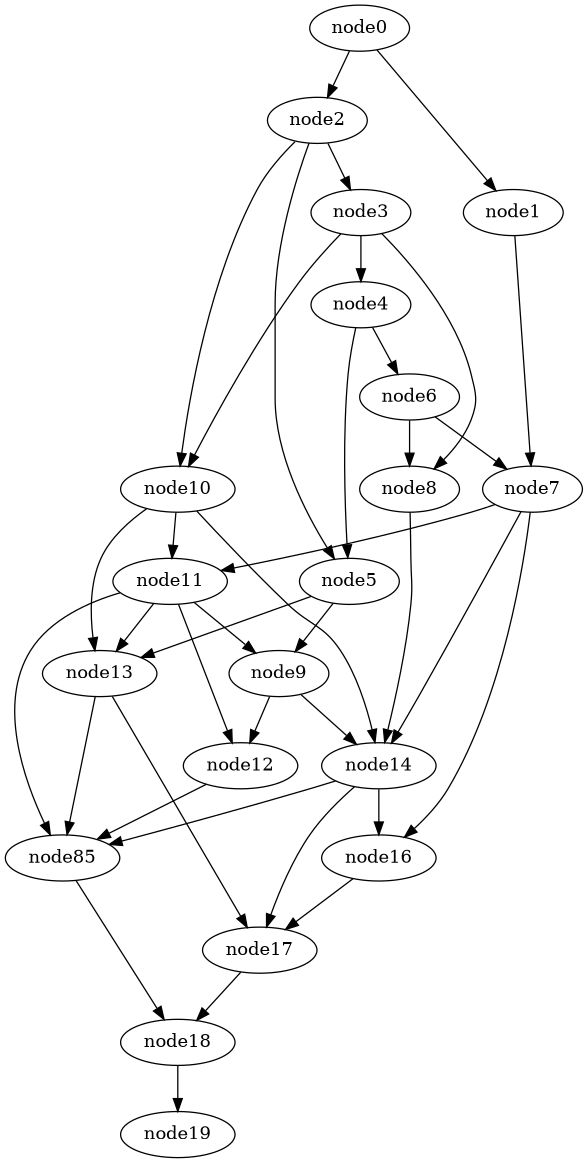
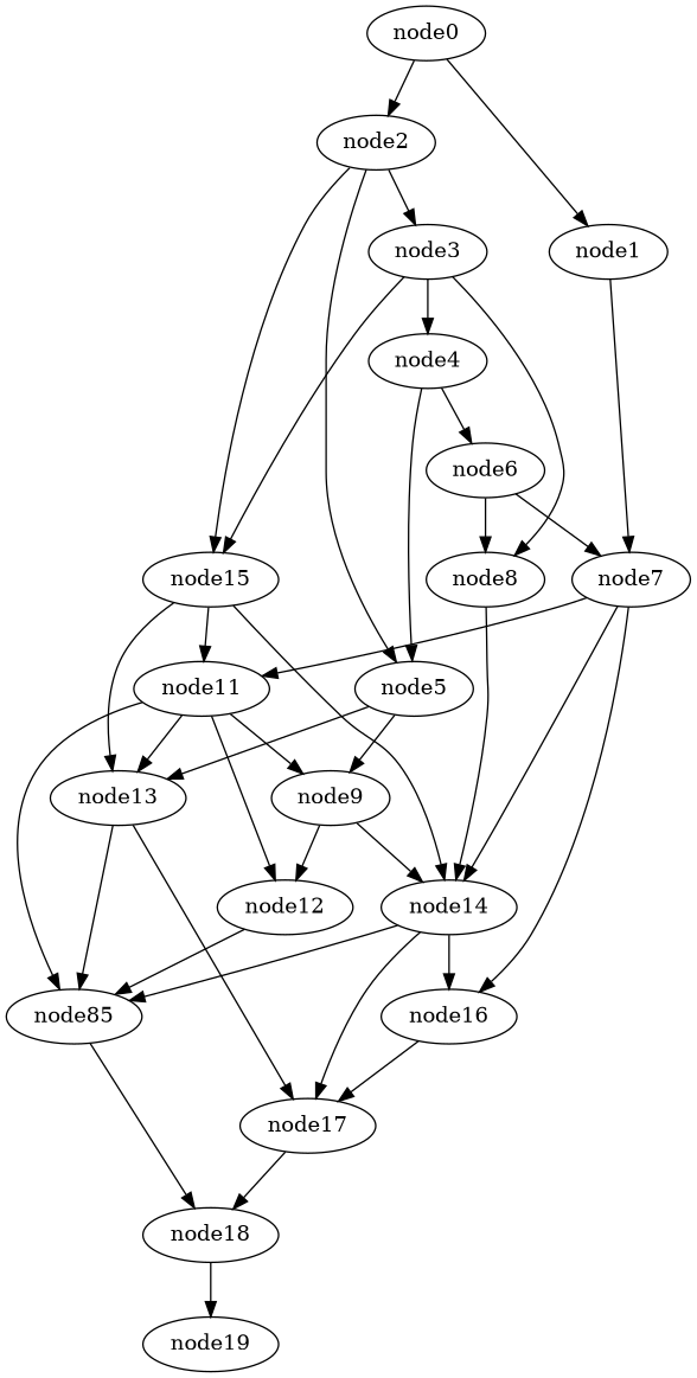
  digraph {
    node18
    node19
    node17
    node16
    n5 [label=node85]
    node14
    node13
    node12
    node11
    node9
-   node10
+   node10 [label=node15]
    node8
    node7
    node6
    node5
    node4
    node3
    node2
    node1
    node0
    node18 -> node19
    node17 -> node18
    node16 -> node17
    n5 -> node18
    node14 -> node17
    node14 -> node16
    node14 -> n5
    node13 -> node17
    node13 -> n5
    node12 -> n5
    node11 -> n5
    node11 -> node13
    node11 -> node12
    node11 -> node9
    node9 -> node14
    node9 -> node12
    node10 -> node14
    node10 -> node13
    node10 -> node11
    node8 -> node14
    node7 -> node16
    node7 -> node14
    node7 -> node11
    node6 -> node8
    node6 -> node7
    node5 -> node13
    node5 -> node9
    node4 -> node6
    node4 -> node5
    node3 -> node10
    node3 -> node8
    node3 -> node4
    node2 -> node10
    node2 -> node5
    node2 -> node3
    node1 -> node7
    node0 -> node2
    node0 -> node1
  }
